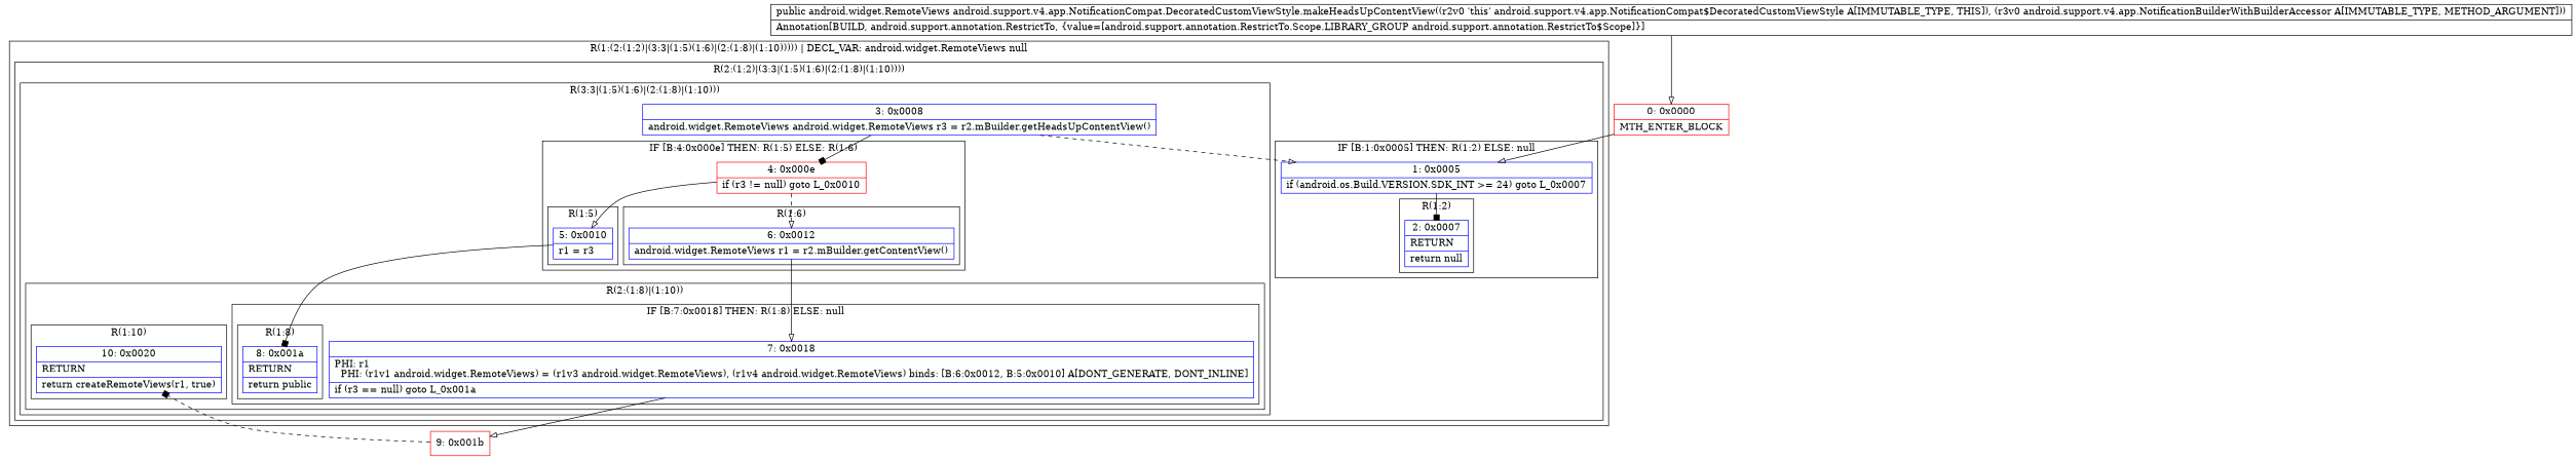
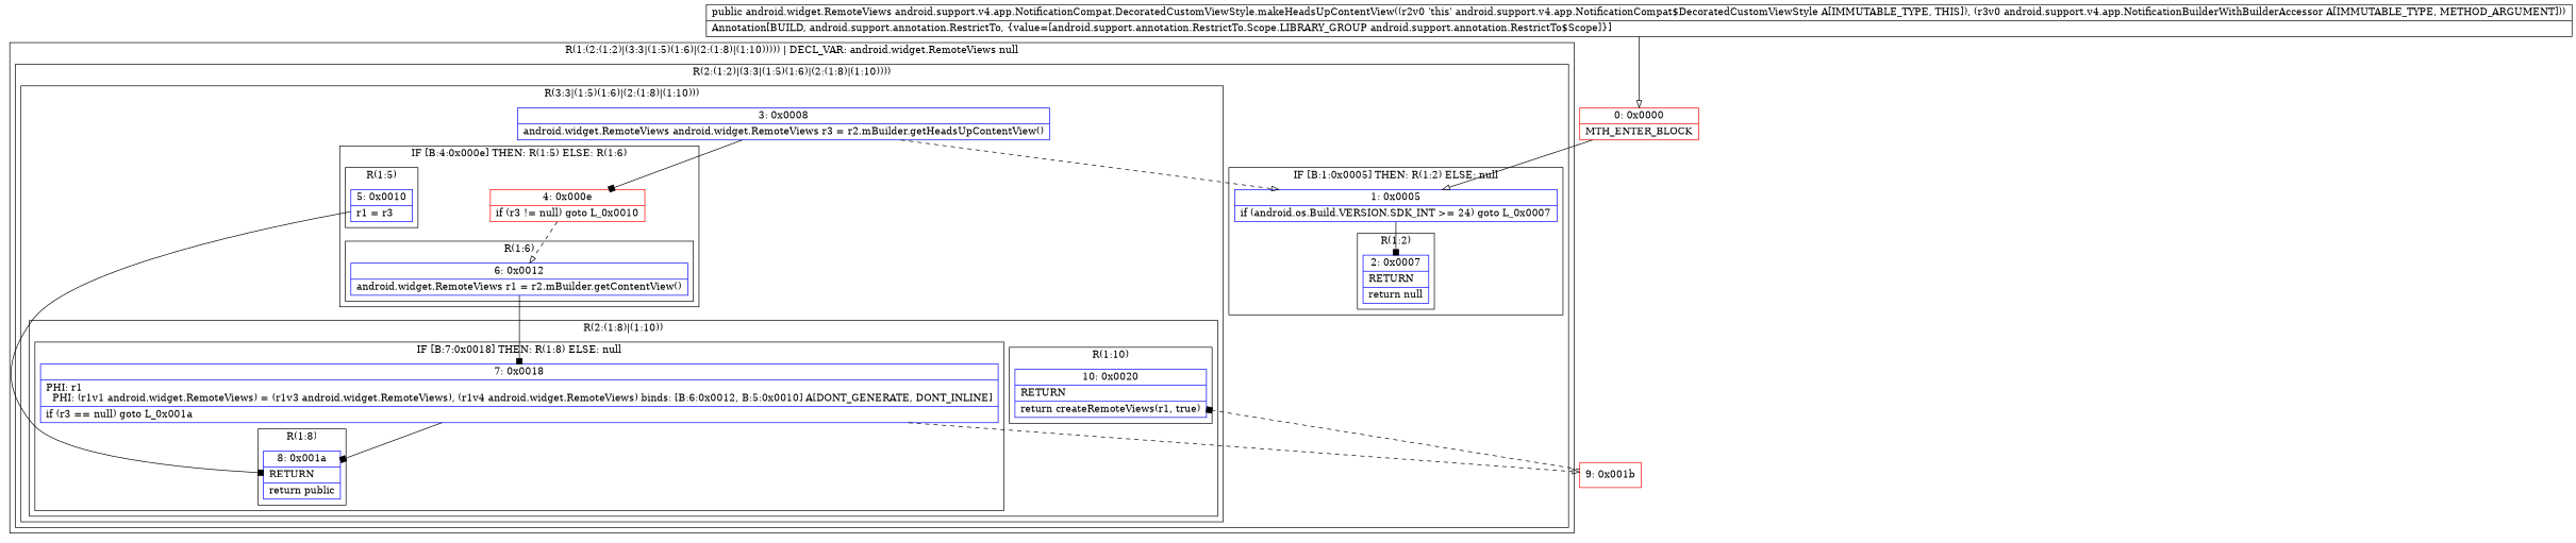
  digraph {
    node [color=blue shape=record]
    edge [arrowhead=box]
    n1 [label="{2\:\ 0x0007|RETURN\l|return null\l}"]
    n2 [label="{1\:\ 0x0005|if (android.os.Build.VERSION.SDK_INT \>= 24) goto L_0x0007\l}"]
    n3 [label="{5\:\ 0x0010|r1 = r3\l}"]
    n4 [label="{6\:\ 0x0012|android.widget.RemoteViews r1 = r2.mBuilder.getContentView()\l}"]
    n5 [color=red label="{4\:\ 0x000e|if (r3 != null) goto L_0x0010\l}"]
    n6 [label="{8\:\ 0x001a|RETURN\l|return public\l}"]
    n7 [label="{7\:\ 0x0018|PHI: r1 \l  PHI: (r1v1 android.widget.RemoteViews) = (r1v3 android.widget.RemoteViews), (r1v4 android.widget.RemoteViews) binds: [B:6:0x0012, B:5:0x0010] A[DONT_GENERATE, DONT_INLINE]\l|if (r3 == null) goto L_0x001a\l}"]
    n8 [label="{10\:\ 0x0020|RETURN\l|return createRemoteViews(r1, true)\l}"]
    n9 [label="{3\:\ 0x0008|android.widget.RemoteViews android.widget.RemoteViews r3 = r2.mBuilder.getHeadsUpContentView()\l}"]
    n10 [color=red label="{9\:\ 0x001b}"]
    n11 [color=red label="{0\:\ 0x0000|MTH_ENTER_BLOCK\l}"]
    n12 [label="{public android.widget.RemoteViews android.support.v4.app.NotificationCompat.DecoratedCustomViewStyle.makeHeadsUpContentView((r2v0 'this' android.support.v4.app.NotificationCompat$DecoratedCustomViewStyle A[IMMUTABLE_TYPE, THIS]), (r3v0 android.support.v4.app.NotificationBuilderWithBuilderAccessor A[IMMUTABLE_TYPE, METHOD_ARGUMENT]))  | Annotation[BUILD, android.support.annotation.RestrictTo, \{value=[android.support.annotation.RestrictTo.Scope.LIBRARY_GROUP android.support.annotation.RestrictTo$Scope]\}]\l}" color=""]
    subgraph cluster_1 {
      label="R(1:(2:(1:2)|(3:3|(1:5)(1:6)|(2:(1:8)|(1:10))))) | DECL_VAR: android.widget.RemoteViews null\l"
      subgraph cluster_2 {
        label="R(2:(1:2)|(3:3|(1:5)(1:6)|(2:(1:8)|(1:10))))"
        subgraph cluster_3 {
          label="IF [B:1:0x0005] THEN: R(1:2) ELSE: null"
          n2
          subgraph cluster_4 {
            label="R(1:2)"
            n1
          }
        }
        subgraph cluster_5 {
          label="R(3:3|(1:5)(1:6)|(2:(1:8)|(1:10)))"
          n9
          subgraph cluster_6 {
            label="IF [B:4:0x000e] THEN: R(1:5) ELSE: R(1:6)"
            n5
            subgraph cluster_7 {
              label="R(1:5)"
              n3
            }
            subgraph cluster_8 {
              label="R(1:6)"
              n4
            }
          }
          subgraph cluster_9 {
            label="R(2:(1:8)|(1:10))"
            subgraph cluster_10 {
              label="IF [B:7:0x0018] THEN: R(1:8) ELSE: null"
              n7
              subgraph cluster_11 {
                label="R(1:8)"
                n6
              }
            }
            subgraph cluster_12 {
              label="R(1:10)"
              n8
            }
          }
        }
      }
    }
    n2 -> n1
    n3 -> n6
-   n4 -> n7 [arrowhead=onormal]
-   n5 -> n3 [arrowhead=onormal]
+   n4 -> n7
    n5 -> n4 [arrowhead=onormal style=dashed]
-   n7 -> n10 [arrowhead=onormal style=solid]
+   n7 -> n6
+   n7 -> n10 [arrowhead=onormal style=dashed]
    n9 -> n2 [arrowhead=onormal style=dashed]
    n9 -> n5
    n10 -> n8 [style=dashed]
    n11 -> n2 [arrowhead=onormal]
    n12 -> n11 [arrowhead=onormal]
  }
